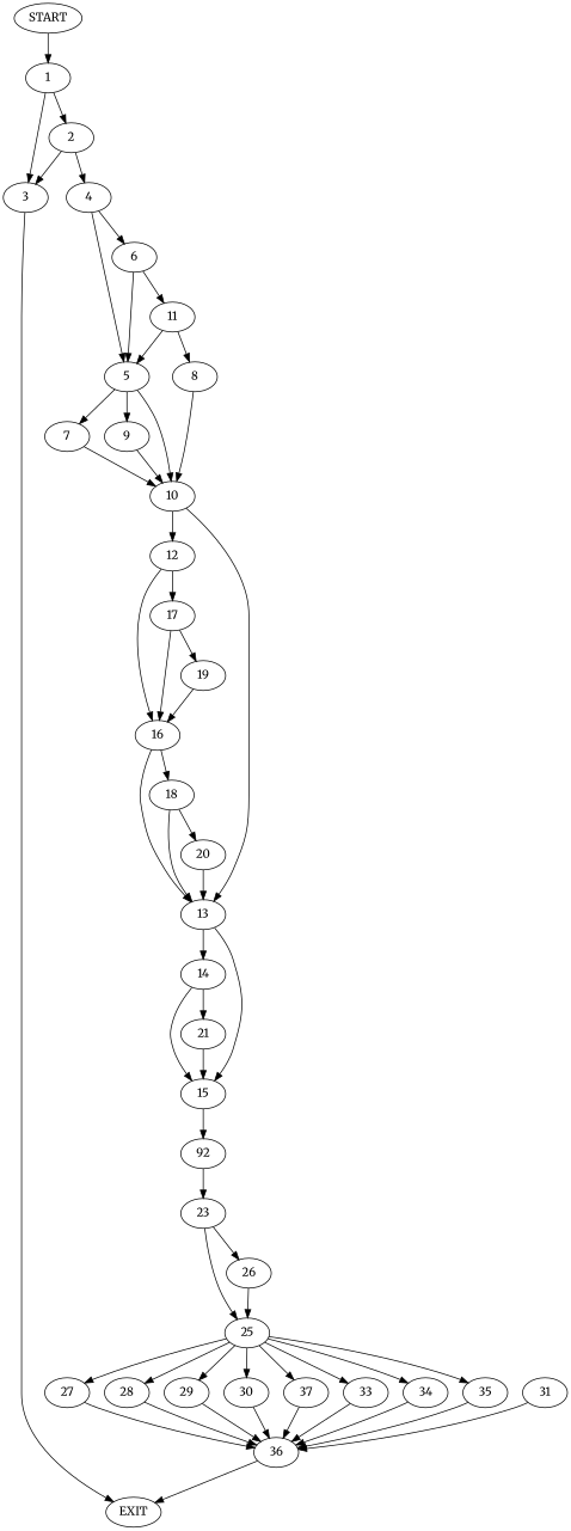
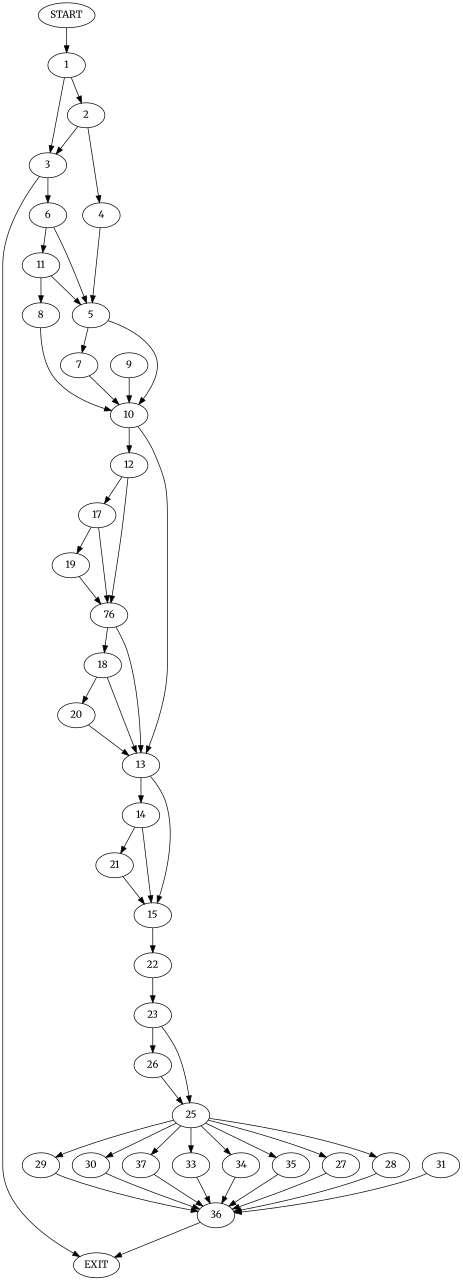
  digraph {
    fontname=Merriweather
    node [fontname=Merriweather]
    edge [fontname=Merriweather]
    n1 [label=START]
    1
    2
    3
    n5 [label=EXIT]
    4
    5
    6
    7
    9
    10
    11
    8
    12
    13
-   16
+   16 [label=76]
    17
    14
    15
    18
    19
    21
-   22 [label=92]
+   22
    23
    20
    25
    26
    27
    28
    29
    30
    n32 [label=37]
    33
    34
    35
    36
    31
    n1 -> 1
    1 -> 2
    1 -> 3
    2 -> 3
    2 -> 4
    3 -> n5
    4 -> 5
-   4 -> 6
+   3 -> 6
    5 -> 7
-   5 -> 9
    5 -> 10
    6 -> 5
    6 -> 11
    7 -> 10
    9 -> 10
    10 -> 12
    10 -> 13
    11 -> 5
    11 -> 8
    8 -> 10
    12 -> 16
    12 -> 17
    13 -> 14
    13 -> 15
    16 -> 13
    16 -> 18
    17 -> 16
    17 -> 19
    14 -> 15
    14 -> 21
    15 -> 22
    18 -> 13
    18 -> 20
    19 -> 16
    21 -> 15
    22 -> 23
    23 -> 25
    23 -> 26
    20 -> 13
    25 -> 27
    25 -> 28
    25 -> 29
    25 -> 30
    25 -> n32
    25 -> 33
    25 -> 34
    25 -> 35
    26 -> 25
    27 -> 36
    28 -> 36
    29 -> 36
    30 -> 36
    n32 -> 36
    33 -> 36
    34 -> 36
    35 -> 36
    36 -> n5
    31 -> 36
  }
